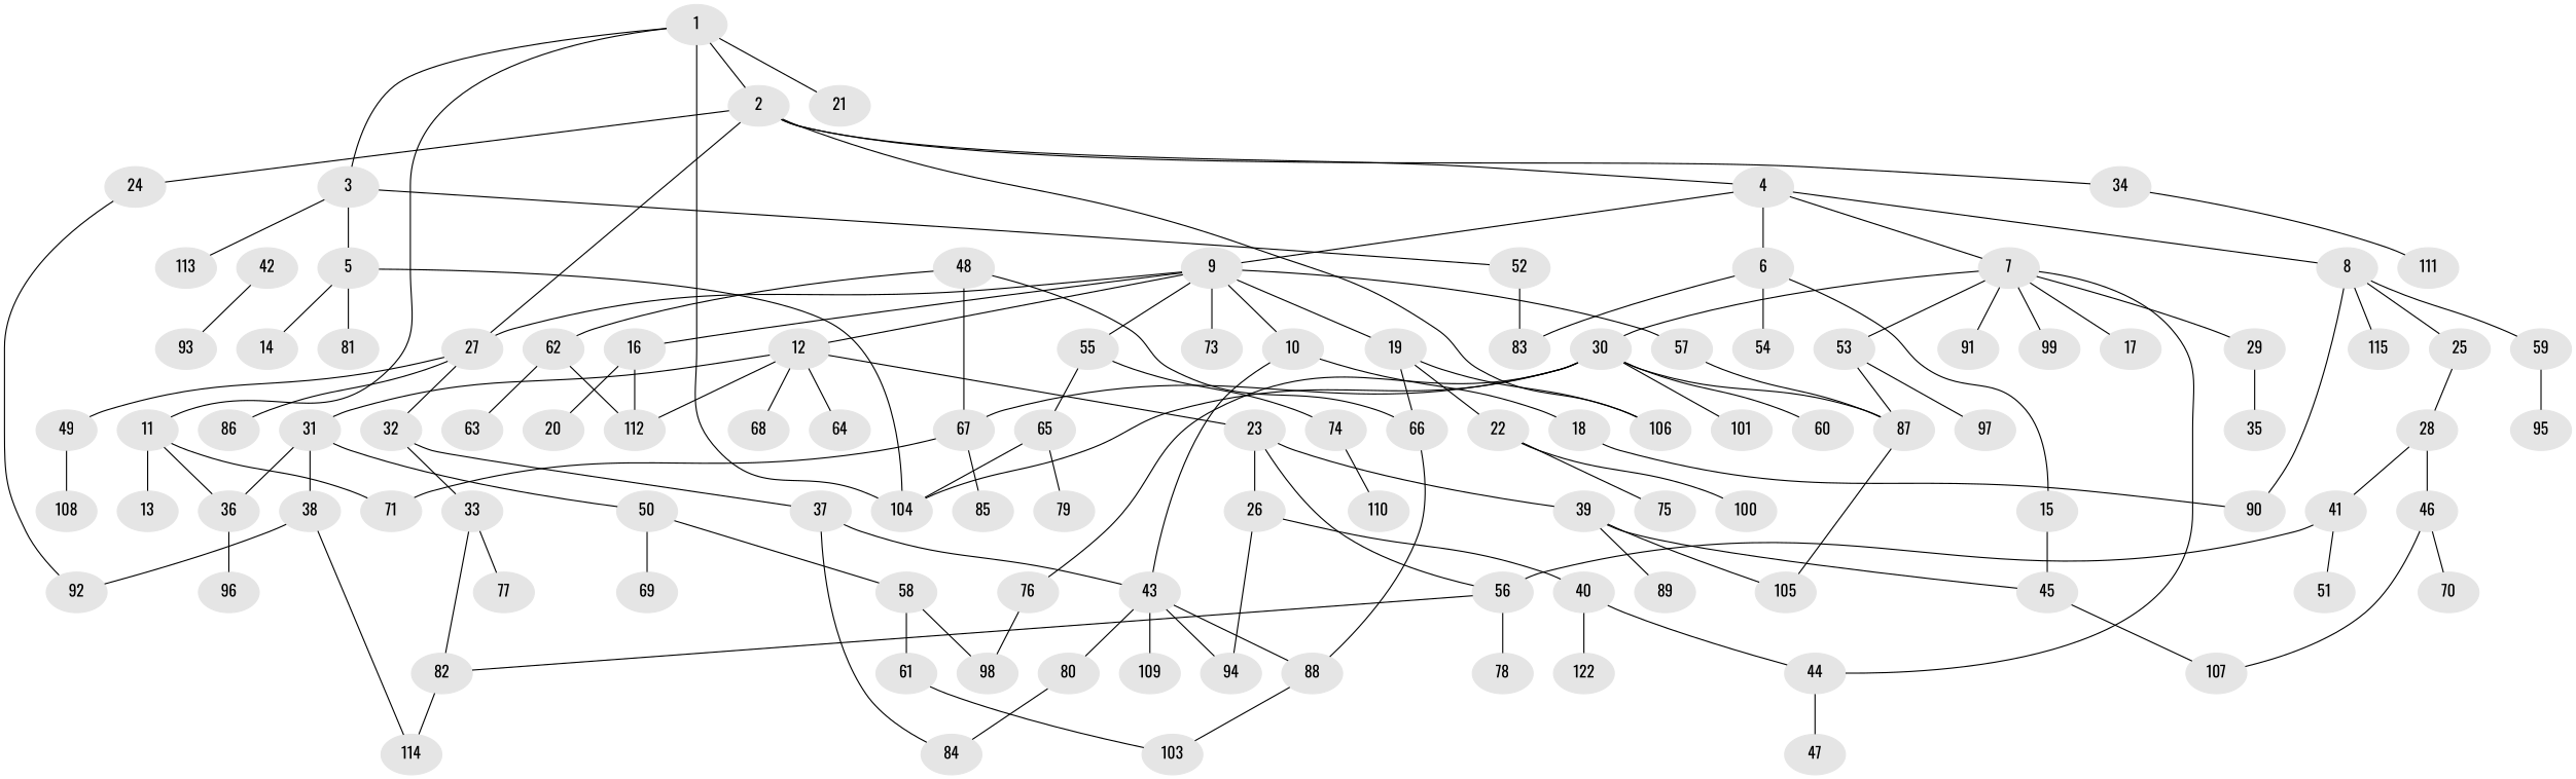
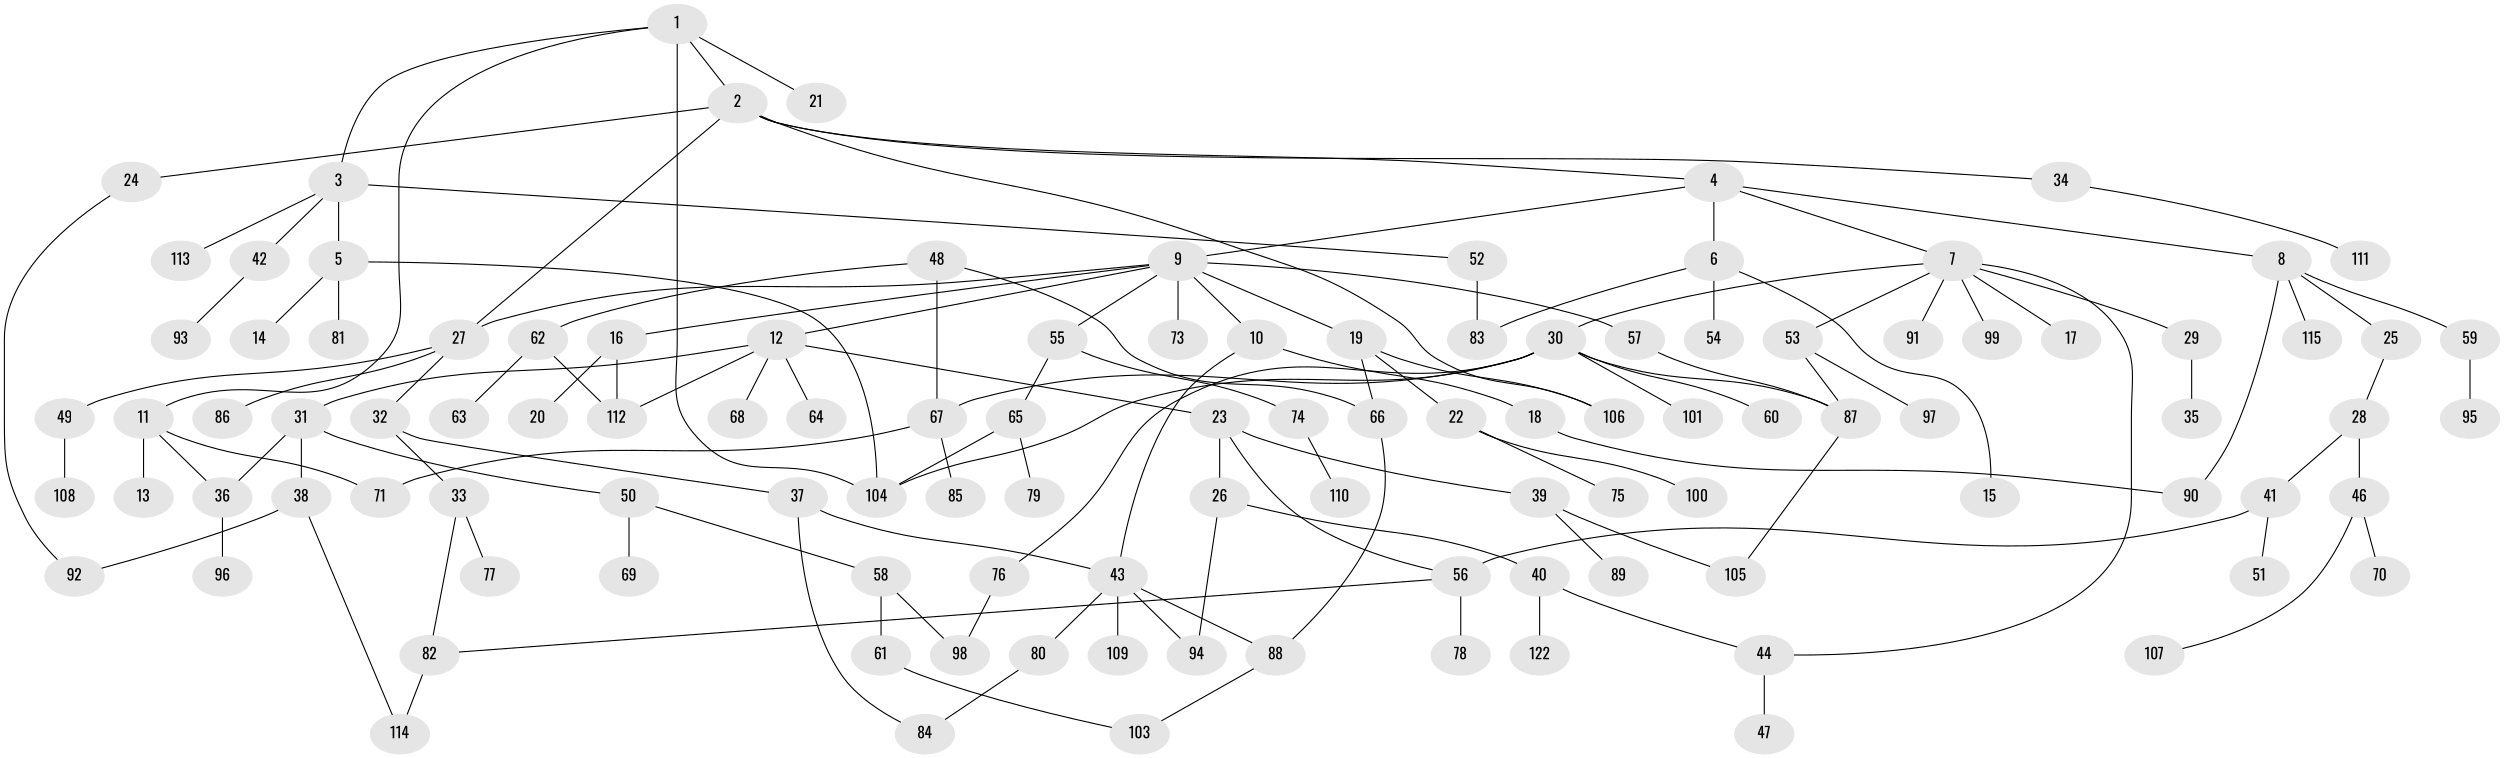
  graph {
    fontname=Oswald
    node [color=gray90 fontname=Oswald style=filled]
    edge [fontname=Oswald]
    1
    2
    3
    11
    21
    104
    4
    24
    27
    34
    106
    5
    42
    52
    113
    13
    36
    71
    6
    7
    8
    9
    92
    32
    49
    86
    111
    14
    81
    93
    83
    15
    54
    17
    29
    30
    44
    53
    91
    99
    25
    59
    90
    115
    10
    12
    16
    19
    55
    57
    73
-   45
    35
    60
    67
    76
    87
    101
    47
    97
    28
    95
    18
    43
    23
    31
    64
    68
    112
    20
    22
    66
    65
    74
    94
    80
    88
    109
    96
    26
    39
    56
    38
    50
    107
    75
    100
    40
    89
    105
    82
    78
    48
    62
    41
    46
    n97 [label=122]
    33
    37
    108
    51
    70
    85
    98
    114
    58
    69
    77
    84
    103
    63
    61
    79
    110
    1 -- 2
    1 -- 3
    1 -- 11
    1 -- 21
    1 -- 104
    2 -- 4
    2 -- 24
    2 -- 27
    2 -- 34
    2 -- 106
    3 -- 5
+   3 -- 42
    3 -- 52
    3 -- 113
    11 -- 13
    11 -- 36
    11 -- 71
    4 -- 6
    4 -- 7
    4 -- 8
    4 -- 9
    24 -- 92
    27 -- 32
    27 -- 49
    27 -- 86
    34 -- 111
    5 -- 104
    5 -- 14
    5 -- 81
    42 -- 93
    52 -- 83
    36 -- 96
    6 -- 83
    6 -- 15
    6 -- 54
    7 -- 17
    7 -- 29
    7 -- 30
    7 -- 44
    7 -- 53
    7 -- 91
    7 -- 99
    8 -- 25
    8 -- 59
    8 -- 90
    8 -- 115
    9 -- 27
    9 -- 10
    9 -- 12
    9 -- 16
    9 -- 19
    9 -- 55
    9 -- 57
    9 -- 73
    32 -- 33
    32 -- 37
    49 -- 108
-   15 -- 45
    29 -- 35
    30 -- 104
    30 -- 60
    30 -- 67
    30 -- 76
    30 -- 87
    30 -- 101
    44 -- 47
    53 -- 87
    53 -- 97
    25 -- 28
    59 -- 95
    10 -- 18
    10 -- 43
    12 -- 23
    12 -- 31
    12 -- 64
    12 -- 68
    12 -- 112
    16 -- 112
    16 -- 20
    19 -- 106
    19 -- 22
    19 -- 66
    55 -- 65
    55 -- 74
    57 -- 87
-   45 -- 107
    67 -- 71
    67 -- 85
    76 -- 98
    87 -- 105
    28 -- 41
    28 -- 46
    18 -- 90
    43 -- 94
    43 -- 80
    43 -- 88
    43 -- 109
    23 -- 26
    23 -- 39
    23 -- 56
    31 -- 36
    31 -- 38
    31 -- 50
    22 -- 75
    22 -- 100
    66 -- 88
    65 -- 104
    65 -- 79
    74 -- 110
    80 -- 84
    88 -- 103
    26 -- 94
    26 -- 40
-   39 -- 45
    39 -- 89
    39 -- 105
    56 -- 82
    56 -- 78
    38 -- 92
    38 -- 114
    50 -- 58
    50 -- 69
    40 -- 44
    40 -- n97
    82 -- 114
    48 -- 67
    48 -- 66
    48 -- 62
    62 -- 112
    62 -- 63
    41 -- 56
    41 -- 51
    46 -- 107
    46 -- 70
    33 -- 82
    33 -- 77
    37 -- 43
    37 -- 84
    58 -- 98
    58 -- 61
    61 -- 103
  }
